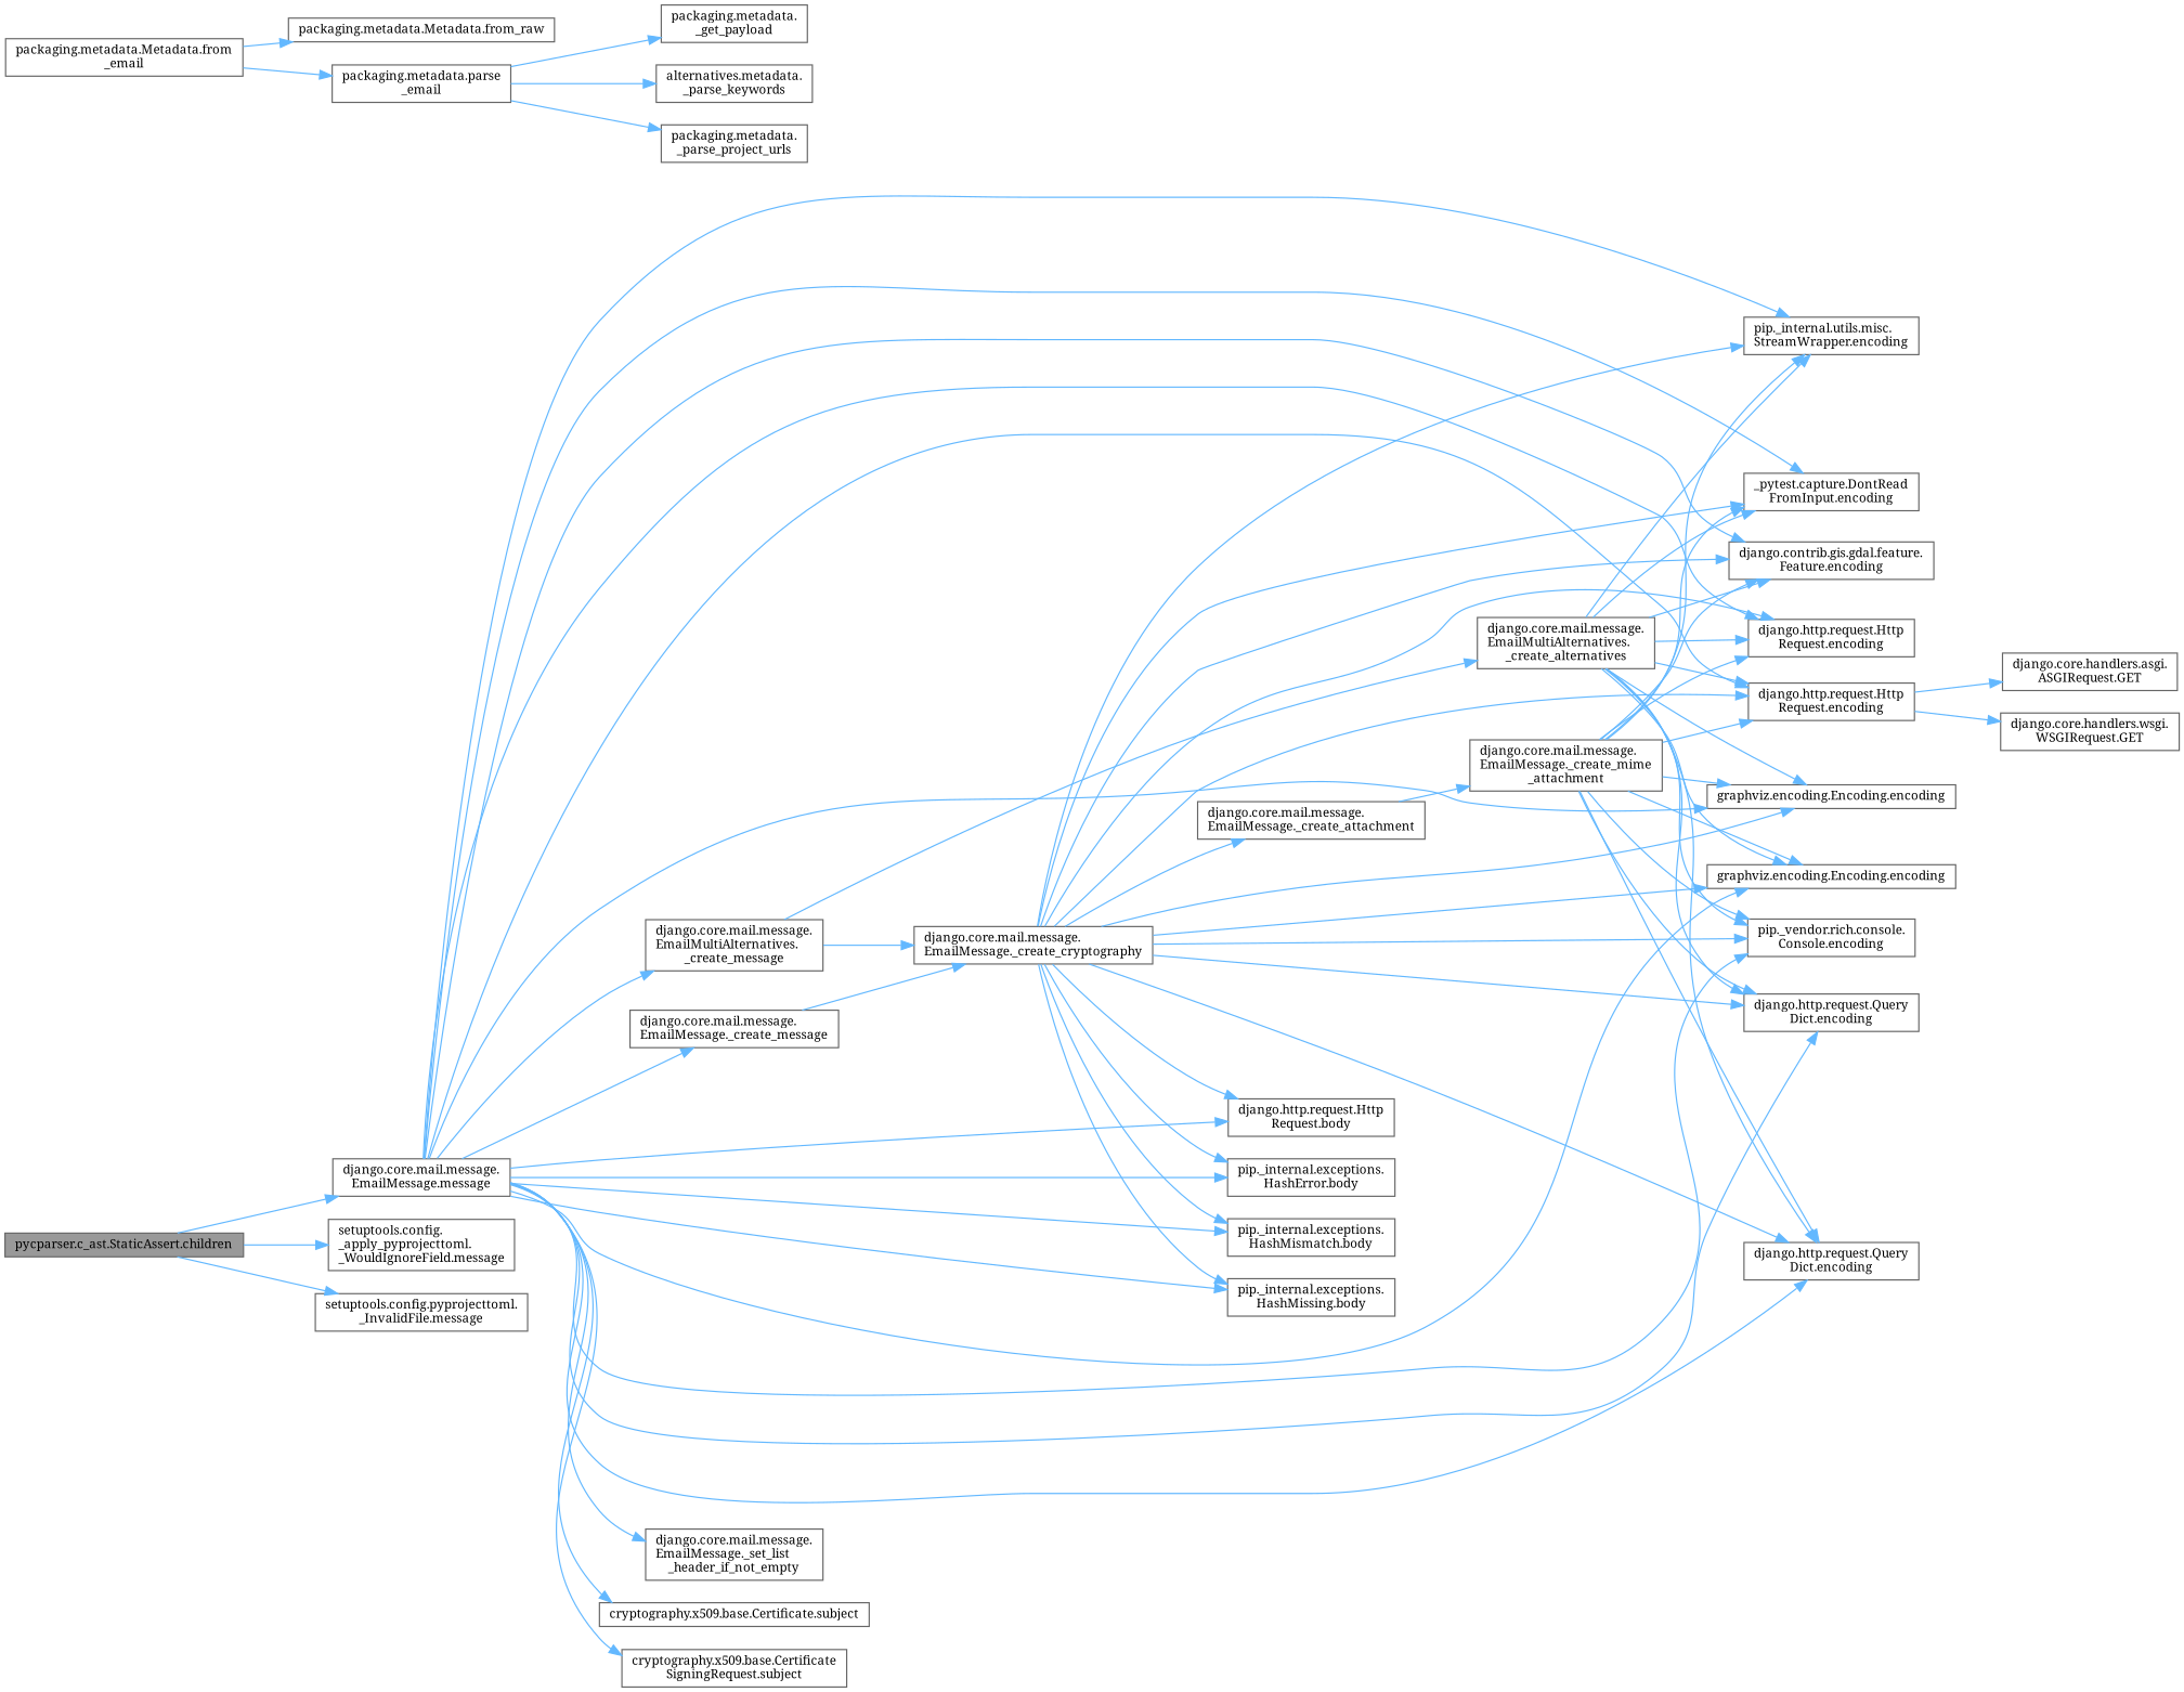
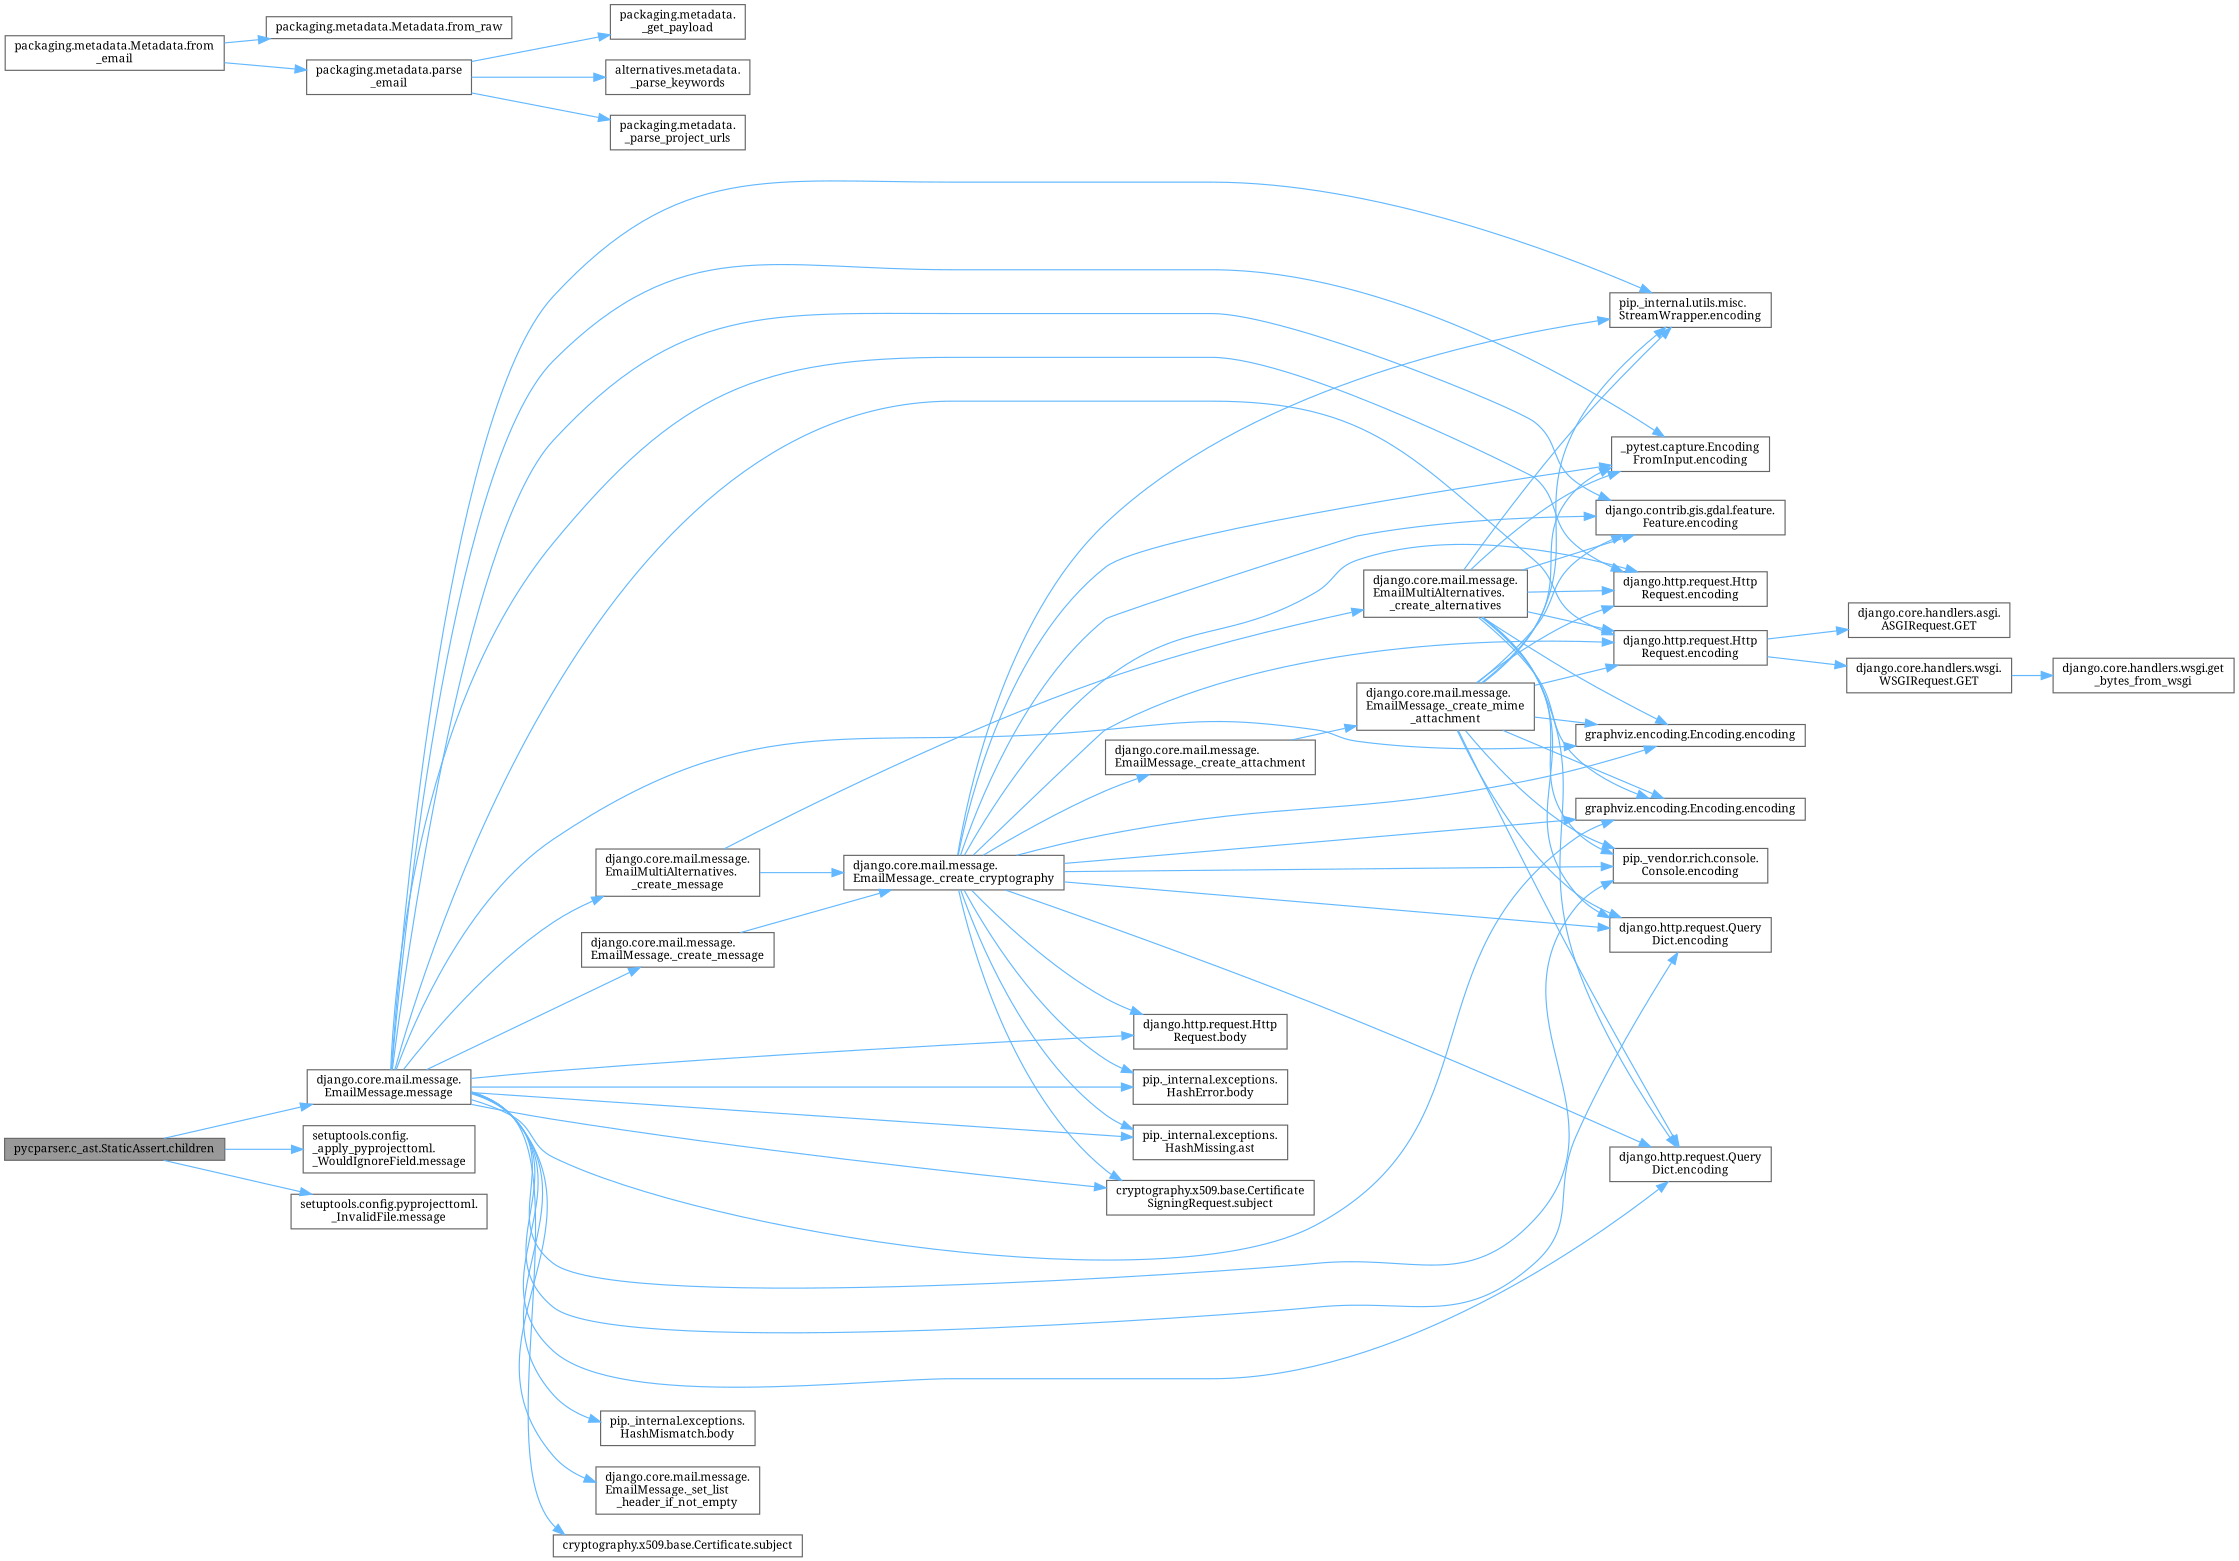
  digraph {
    fontname="Noto Serif"
    rankdir=LR
    node [color=grey40 fillcolor=white fontname="Noto Serif" fontsize=10 shape=box style=filled]
    edge [color=steelblue1 fontname="Noto Serif" fontsize=10 labelfontname=Helvetica labelfontsize=10 style=solid]
    n1 [color=gray40 fillcolor=grey60 fontcolor=black height=0.2 label="pycparser.c_ast.StaticAssert.children" width=0.4]
    n2 [height=0.2 label="django.core.mail.message.\lEmailMessage.message" width=0.4]
    n3 [height=0.2 label="setuptools.config.\l_apply_pyprojecttoml.\l_WouldIgnoreField.message" width=0.4]
    n4 [height=0.2 label="setuptools.config.pyprojecttoml.\l_InvalidFile.message" width=0.4]
    n5 [height=0.2 label="django.core.mail.message.\lEmailMessage._create_message" width=0.4]
-   n6 [height=0.2 label="_pytest.capture.DontRead\lFromInput.encoding" width=0.4]
+   n6 [height=0.2 label="_pytest.capture.Encoding\lFromInput.encoding" width=0.4]
    n7 [height=0.2 label="django.contrib.gis.gdal.feature.\lFeature.encoding" width=0.4]
    n8 [height=0.2 label="django.http.request.Http\lRequest.encoding" width=0.4]
    n9 [height=0.2 label="django.http.request.Http\lRequest.encoding" width=0.4]
    n10 [height=0.2 label="django.http.request.Query\lDict.encoding" width=0.4]
    n11 [height=0.2 label="django.http.request.Query\lDict.encoding" width=0.4]
    n12 [height=0.2 label="graphviz.encoding.Encoding.encoding" width=0.4]
    n13 [height=0.2 label="graphviz.encoding.Encoding.encoding" width=0.4]
    n14 [height=0.2 label="pip._internal.utils.misc.\lStreamWrapper.encoding" width=0.4]
    n15 [height=0.2 label="pip._vendor.rich.console.\lConsole.encoding" width=0.4]
    n16 [height=0.2 label="django.http.request.Http\lRequest.body" width=0.4]
    n17 [height=0.2 label="pip._internal.exceptions.\lHashError.body" width=0.4]
    n18 [height=0.2 label="pip._internal.exceptions.\lHashMismatch.body" width=0.4]
-   n19 [height=0.2 label="pip._internal.exceptions.\lHashMissing.body" width=0.4]
+   n19 [height=0.2 label="pip._internal.exceptions.\lHashMissing.ast" width=0.4]
    n20 [height=0.2 label="django.core.mail.message.\lEmailMultiAlternatives.\l_create_message" width=0.4]
    n21 [height=0.2 label="django.core.mail.message.\lEmailMessage._set_list\l_header_if_not_empty" width=0.4]
    n22 [height=0.2 label="cryptography.x509.base.Certificate.subject" width=0.4]
    n23 [height=0.2 label="cryptography.x509.base.Certificate\lSigningRequest.subject" width=0.4]
    n24 [height=0.2 label="django.core.mail.message.\lEmailMessage._create_cryptography" width=0.4]
    n25 [height=0.2 label="django.core.handlers.asgi.\lASGIRequest.GET" width=0.4]
    n26 [height=0.2 label="django.core.handlers.wsgi.\lWSGIRequest.GET" width=0.4]
    n27 [height=0.2 label="django.core.mail.message.\lEmailMultiAlternatives.\l_create_alternatives" width=0.4]
    n28 [height=0.2 label="packaging.metadata.Metadata.from\l_email" width=0.4]
    n29 [height=0.2 label="packaging.metadata.Metadata.from_raw" width=0.4]
    n30 [height=0.2 label="packaging.metadata.parse\l_email" width=0.4]
    n31 [height=0.2 label="django.core.mail.message.\lEmailMessage._create_attachment" width=0.4]
    n32 [height=0.2 label="django.core.mail.message.\lEmailMessage._create_mime\l_attachment" width=0.4]
+   n33 [height=0.2 label="django.core.handlers.wsgi.get\l_bytes_from_wsgi" width=0.4]
    n34 [height=0.2 label="packaging.metadata.\l_get_payload" width=0.4]
    n35 [height=0.2 label="alternatives.metadata.\l_parse_keywords" width=0.4]
    n36 [height=0.2 label="packaging.metadata.\l_parse_project_urls" width=0.4]
    n1 -> n2
    n1 -> n3
    n1 -> n4
    n2 -> n5
    n2 -> n6
    n2 -> n7
    n2 -> n8
    n2 -> n9
    n2 -> n10
    n2 -> n11
    n2 -> n12
    n2 -> n13
    n2 -> n14
    n2 -> n15
    n2 -> n16
    n2 -> n17
    n2 -> n18
    n2 -> n19
    n2 -> n20
    n2 -> n21
    n2 -> n22
    n2 -> n23
    n5 -> n24
    n9 -> n25
    n9 -> n26
    n20 -> n24
    n20 -> n27
    n24 -> n6
    n24 -> n7
    n24 -> n8
    n24 -> n9
    n24 -> n10
    n24 -> n11
    n24 -> n12
    n24 -> n13
    n24 -> n14
    n24 -> n15
    n24 -> n16
    n24 -> n17
-   n24 -> n18
+   n24 -> n23
    n24 -> n19
    n24 -> n31
+   n26 -> n33
    n27 -> n6
    n27 -> n7
    n27 -> n8
    n27 -> n9
    n27 -> n10
    n27 -> n11
    n27 -> n12
    n27 -> n13
    n27 -> n14
    n27 -> n15
    n28 -> n29
    n28 -> n30
    n30 -> n34
    n30 -> n35
    n30 -> n36
    n31 -> n32
    n32 -> n6
    n32 -> n7
    n32 -> n8
    n32 -> n9
    n32 -> n10
    n32 -> n11
    n32 -> n12
    n32 -> n13
    n32 -> n14
    n32 -> n15
  }
